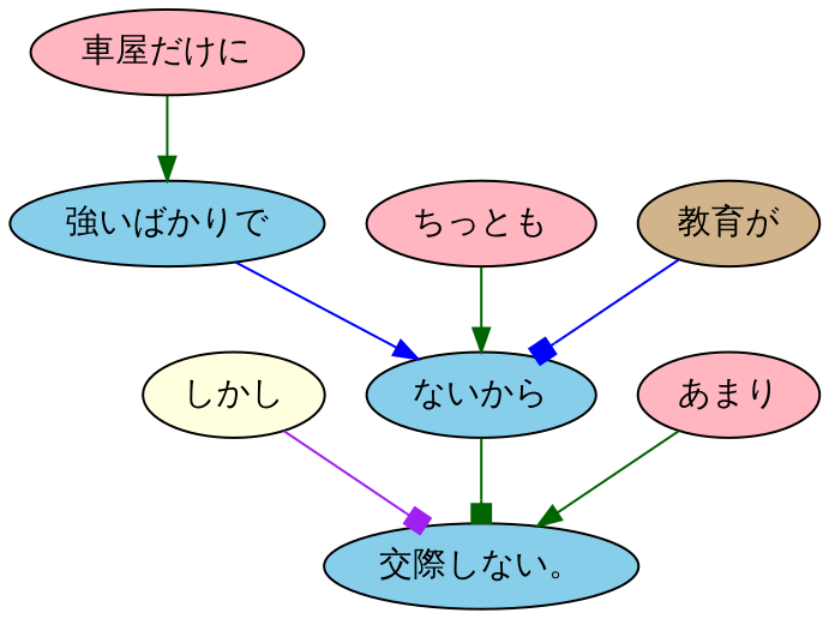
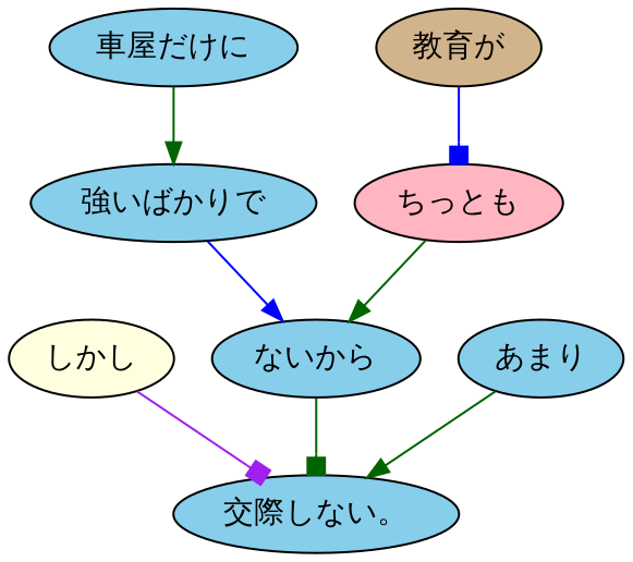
  digraph {
    node [fillcolor=skyblue style=filled]
    edge [arrowhead=normal color=darkgreen]
    n1 [fillcolor=lightyellow label="しかし"]
    n2 [label="交際しない。"]
-   n3 [fillcolor=lightpink label="車屋だけに"]
+   n3 [label="車屋だけに"]
    n4 [label="強いばかりで"]
    n5 [label="ないから"]
    n6 [fillcolor=lightpink label="ちっとも"]
    n7 [fillcolor=tan label="教育が"]
-   n8 [fillcolor=lightpink label="あまり"]
+   n8 [label="あまり"]
    n1 -> n2 [arrowhead=box color=purple]
    n3 -> n4
    n4 -> n5 [color=blue]
    n5 -> n2 [arrowhead=box]
    n6 -> n5
-   n7 -> n5 [arrowhead=box color=blue]
+   n7 -> n6 [arrowhead=box color=blue]
    n8 -> n2
  }
